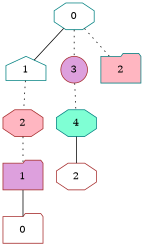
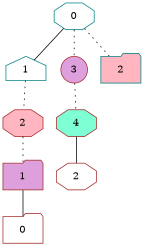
  graph {
    node [style=filled fillcolor=white color=brown shape=octagon]
    edge [style=dotted]
    n1 [label=0 color=teal]
    n2 [label=1 color=teal shape=house]
    n3 [label=3 fillcolor=plum shape=circle]
    n4 [label=2 fillcolor=lightpink color=teal shape=folder]
    n5 [label=2 fillcolor=lightpink]
    n6 [label=1 fillcolor=plum shape=folder]
    n7 [label=0 shape=folder]
-   n8 [label=4 fillcolor=aquamarine color=teal]
+   n8 [label=4 fillcolor=aquamarine]
    n9 [label=2]
    n1 -- n2 [style=""]
    n1 -- n3
    n1 -- n4
    n2 -- n5
    n3 -- n8
    n5 -- n6
    n6 -- n7 [style=""]
    n8 -- n9 [style=""]
  }
